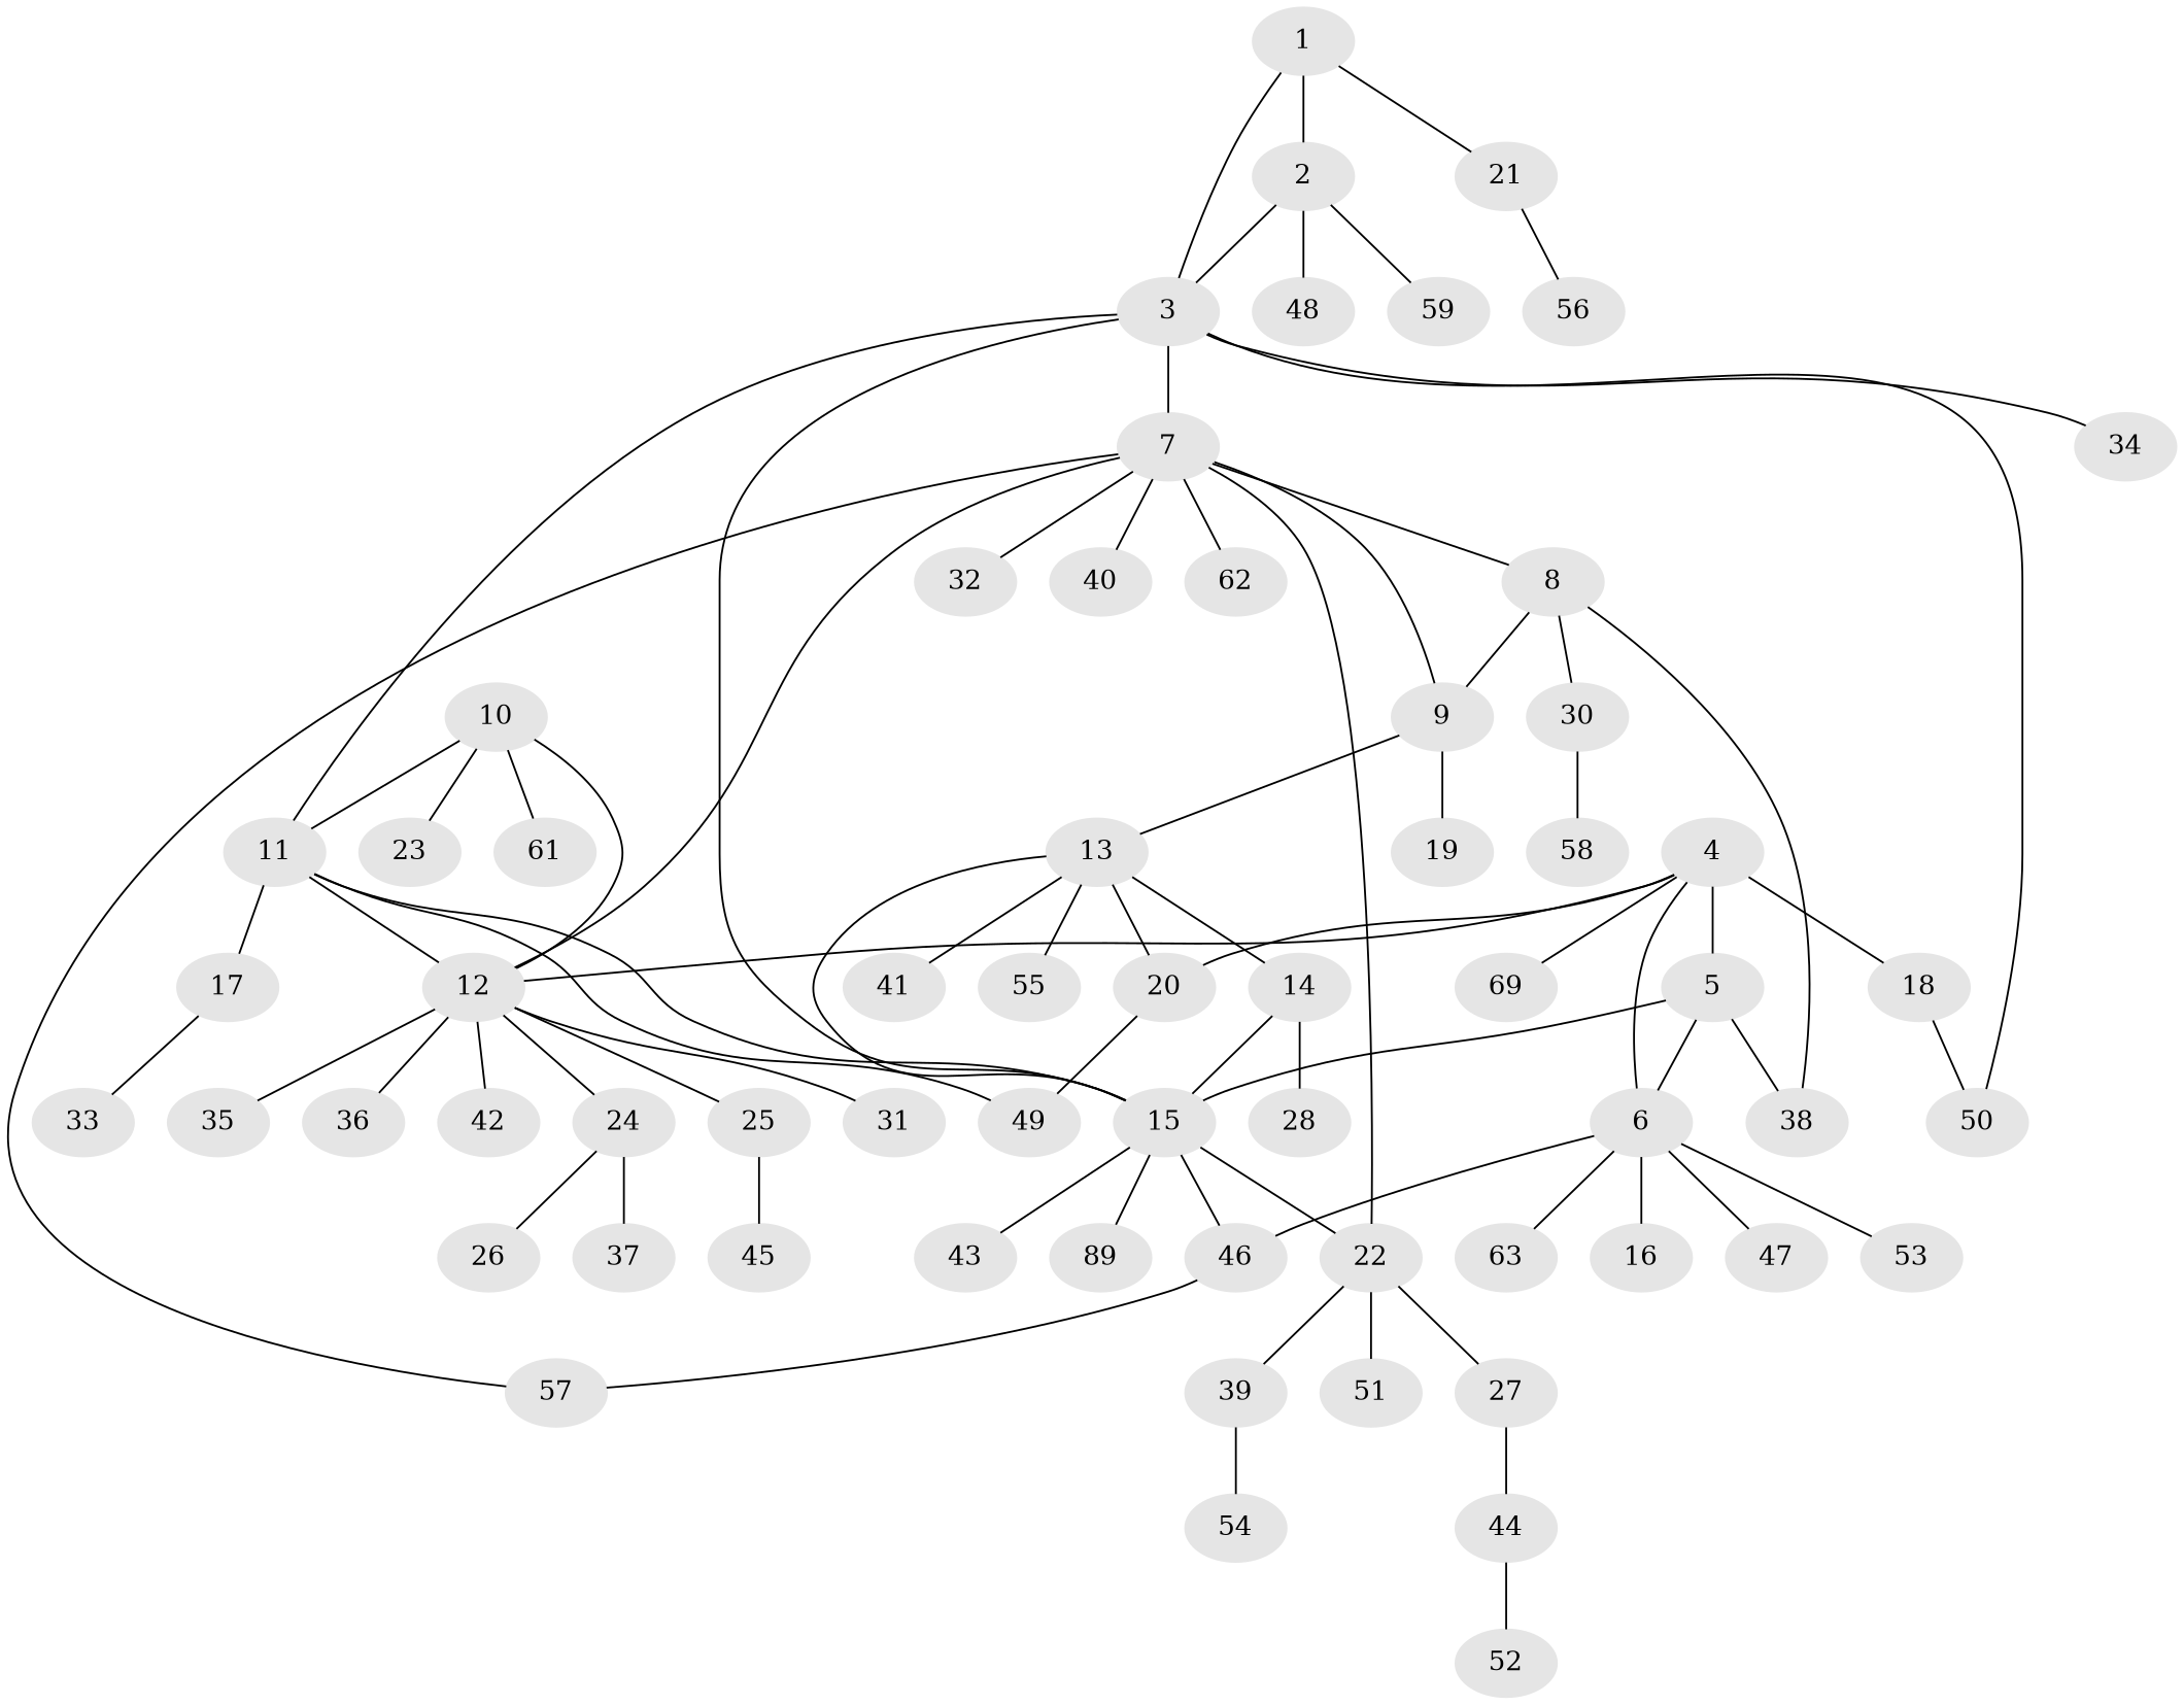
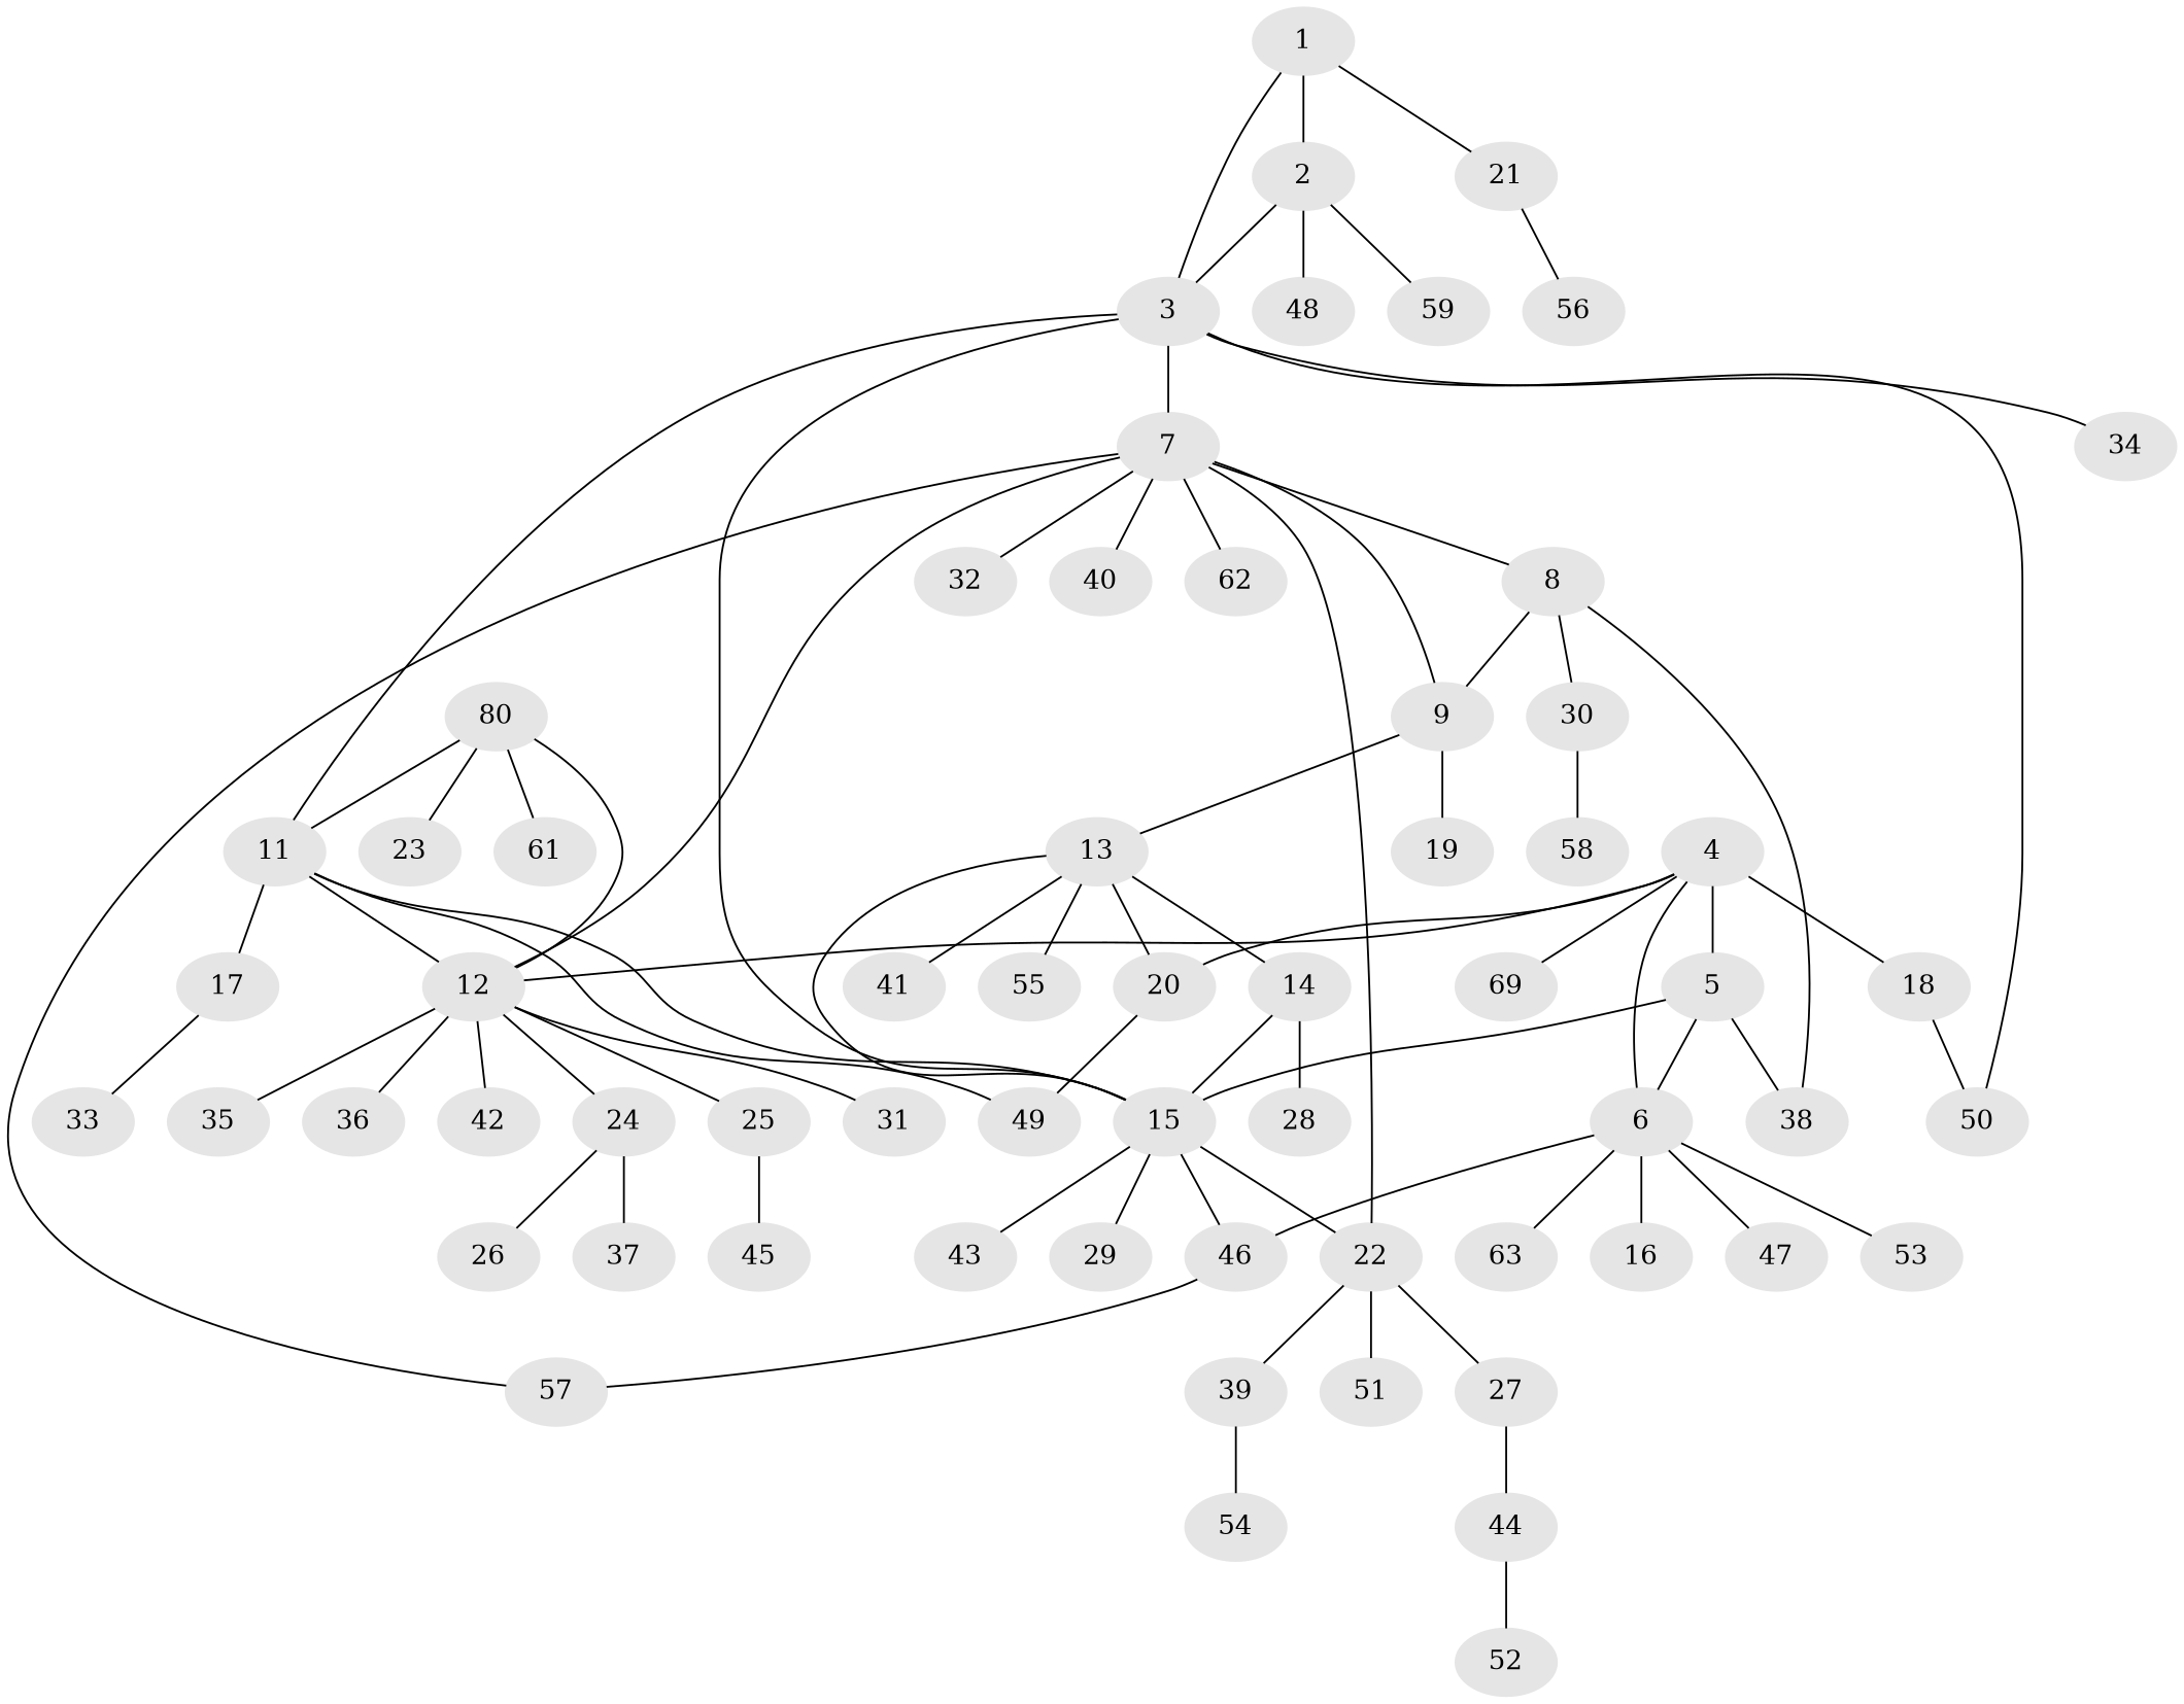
  graph {
    node [color=gray90 style=filled]
    1
    2
    3
    21
    48
    59
    7
    11
    15
    34
    50
    56
    4
    5
    6
    12
    18
    20
    n19 [label=69]
    8
    9
    22
    32
    40
    57
    62
    17
    49
    46
-   29 [label=89]
+   29
    43
    38
    16
    47
    53
    63
    24
    25
    31
    35
    36
    42
    30
    13
    19
    27
    39
    51
    58
    14
    41
    55
-   10
+   10 [label=80]
    23
    61
    33
    26
    37
    45
    28
    44
    54
    52
    1 -- 2
    1 -- 3
    1 -- 21
    2 -- 3
    2 -- 48
    2 -- 59
    3 -- 7
    3 -- 11
    3 -- 15
    3 -- 34
    3 -- 50
    21 -- 56
    7 -- 12
    7 -- 8
    7 -- 9
    7 -- 22
    7 -- 32
    7 -- 40
    7 -- 57
    7 -- 62
    11 -- 15
    11 -- 12
    11 -- 17
    11 -- 49
    15 -- 22
    15 -- 46
    15 -- 29
    15 -- 43
    4 -- 5
    4 -- 6
    4 -- 12
    4 -- 18
    4 -- 20
    4 -- n19
    5 -- 15
    5 -- 6
    5 -- 38
    6 -- 46
    6 -- 16
    6 -- 47
    6 -- 53
    6 -- 63
    12 -- 24
    12 -- 25
    12 -- 31
    12 -- 35
    12 -- 36
    12 -- 42
    18 -- 50
    20 -- 49
    8 -- 9
    8 -- 38
    8 -- 30
    9 -- 13
    9 -- 19
    22 -- 27
    22 -- 39
    22 -- 51
    17 -- 33
    46 -- 57
    24 -- 26
    24 -- 37
    25 -- 45
    30 -- 58
    13 -- 15
    13 -- 20
    13 -- 14
    13 -- 41
    13 -- 55
    27 -- 44
    39 -- 54
    14 -- 15
    14 -- 28
    10 -- 11
    10 -- 12
    10 -- 23
    10 -- 61
    44 -- 52
  }
